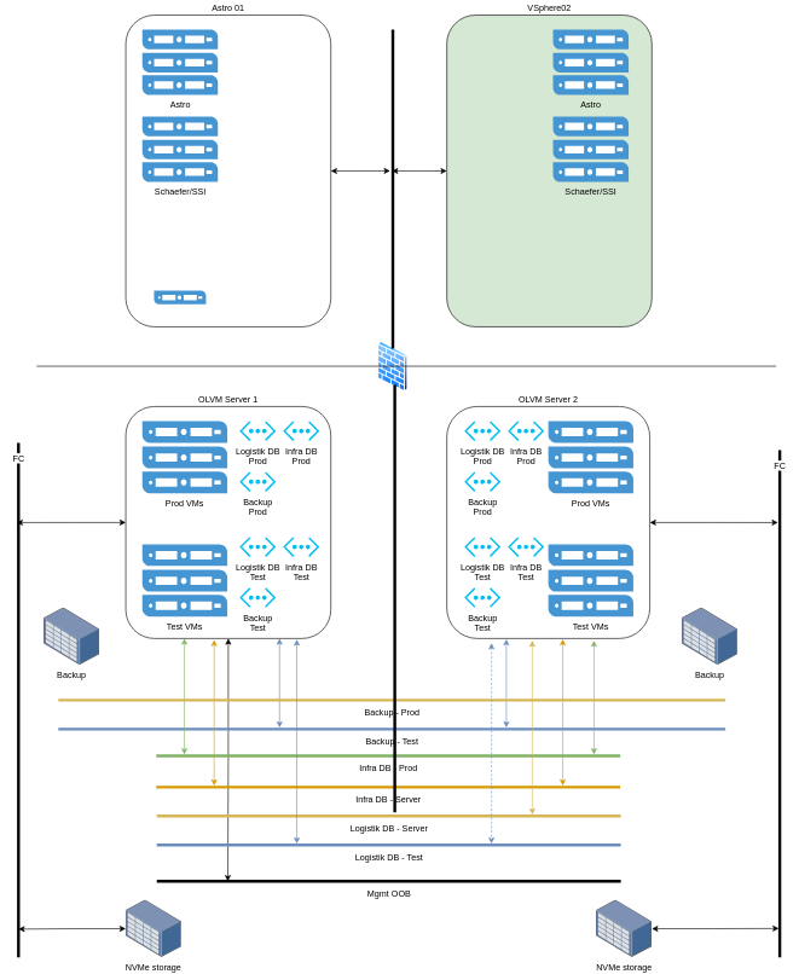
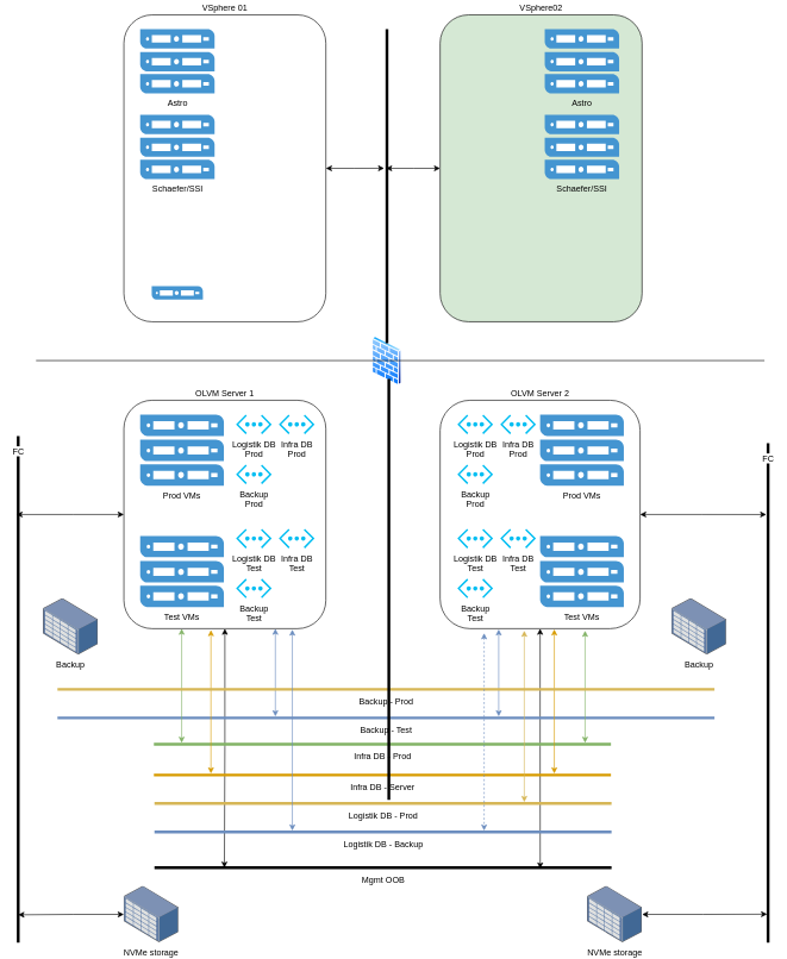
  <mxCell id="0" />
  <mxCell id="1" parent="0" />
  <mxCell id="2" style="edgeStyle=orthogonalEdgeStyle;rounded=0;orthogonalLoop=1;jettySize=auto;html=1;entryX=0.155;entryY=0.75;entryDx=0;entryDy=0;entryPerimeter=0;startArrow=classic;startFill=1;strokeColor=default;" edge="1" parent="1" source="4" target="33"><mxGeometry relative="1" as="geometry" /></mxCell>
  <mxCell id="3" style="edgeStyle=orthogonalEdgeStyle;rounded=0;orthogonalLoop=1;jettySize=auto;html=1;entryX=0.153;entryY=0.5;entryDx=0;entryDy=0;entryPerimeter=0;startArrow=classic;startFill=1;strokeColor=default;" edge="1" parent="1" source="4" target="19"><mxGeometry relative="1" as="geometry" /></mxCell>
  <mxCell id="4" value="OLVM Server 1" style="rounded=1;whiteSpace=wrap;html=1;verticalAlign=bottom;labelPosition=center;verticalLabelPosition=top;align=center;arcSize=14;" vertex="1" parent="1"><mxGeometry x="173" y="560" width="282.8" height="320" as="geometry" /></mxCell>
  <mxCell id="5" value="Prod VMs" style="pointerEvents=1;shadow=0;dashed=0;html=1;strokeColor=none;fillColor=#4495D1;labelPosition=center;verticalLabelPosition=bottom;verticalAlign=top;align=center;outlineConnect=0;shape=mxgraph.veeam.server_stack;" vertex="1" parent="1"><mxGeometry x="195.8" y="580" width="117.2" height="99.6" as="geometry" /></mxCell>
  <mxCell id="6" value="Test VMs" style="pointerEvents=1;shadow=0;dashed=0;html=1;strokeColor=none;fillColor=#4495D1;labelPosition=center;verticalLabelPosition=bottom;verticalAlign=top;align=center;outlineConnect=0;shape=mxgraph.veeam.server_stack;" vertex="1" parent="1"><mxGeometry x="195.8" y="750" width="117.2" height="99.6" as="geometry" /></mxCell>
  <mxCell id="7" style="edgeStyle=orthogonalEdgeStyle;rounded=0;orthogonalLoop=1;jettySize=auto;html=1;entryX=0.143;entryY=0.75;entryDx=0;entryDy=0;entryPerimeter=0;startArrow=classic;startFill=1;strokeColor=default;" edge="1" parent="1" source="9" target="34"><mxGeometry relative="1" as="geometry" /></mxCell>
+ <mxCell id="8" style="edgeStyle=orthogonalEdgeStyle;rounded=0;orthogonalLoop=1;jettySize=auto;html=1;startArrow=classic;startFill=1;strokeColor=default;entryX=0.844;entryY=0.625;entryDx=0;entryDy=0;entryPerimeter=0;" edge="1" parent="1" source="9" target="19"><mxGeometry relative="1" as="geometry"><mxPoint x="756" y="1180" as="targetPoint" /></mxGeometry></mxCell>
  <mxCell id="9" value="OLVM Server 2" style="rounded=1;whiteSpace=wrap;html=1;verticalAlign=bottom;labelPosition=center;verticalLabelPosition=top;align=center;" vertex="1" parent="1"><mxGeometry x="615.8" y="560" width="280" height="320" as="geometry" /></mxCell>
  <mxCell id="10" value="Prod VMs" style="pointerEvents=1;shadow=0;dashed=0;html=1;strokeColor=none;fillColor=#4495D1;labelPosition=center;verticalLabelPosition=bottom;verticalAlign=top;align=center;outlineConnect=0;shape=mxgraph.veeam.server_stack;" vertex="1" parent="1"><mxGeometry x="755.8" y="580" width="117.2" height="99.6" as="geometry" /></mxCell>
  <mxCell id="11" value="Test VMs" style="pointerEvents=1;shadow=0;dashed=0;html=1;strokeColor=none;fillColor=#4495D1;labelPosition=center;verticalLabelPosition=bottom;verticalAlign=top;align=center;outlineConnect=0;shape=mxgraph.veeam.server_stack;" vertex="1" parent="1"><mxGeometry x="755.8" y="750" width="117.2" height="99.6" as="geometry" /></mxCell>
  <mxCell id="12" value="Backup - Test" style="line;strokeWidth=4;html=1;perimeter=backbonePerimeter;points=[];outlineConnect=0;fillColor=#dae8fc;strokeColor=#6c8ebf;" vertex="1" parent="1"><mxGeometry x="80" y="1000" width="920" height="10" as="geometry" /></mxCell>
  <mxCell id="13" value="Infra DB - Prod" style="line;strokeWidth=4;html=1;perimeter=backbonePerimeter;points=[];outlineConnect=0;fillColor=#d5e8d4;strokeColor=#82b366;" vertex="1" parent="1"><mxGeometry x="215" y="1037" width="640" height="10" as="geometry" /></mxCell>
  <mxCell id="14" value="Infra DB - Server" style="line;strokeWidth=4;html=1;perimeter=backbonePerimeter;points=[];outlineConnect=0;fillColor=#ffe6cc;strokeColor=#d79b00;" vertex="1" parent="1"><mxGeometry x="215" y="1080" width="640" height="10" as="geometry" /></mxCell>
- <mxCell id="15" value="Logistik DB - Server" style="line;strokeWidth=4;html=1;perimeter=backbonePerimeter;points=[];outlineConnect=0;fillColor=#fff2cc;strokeColor=#d6b656;" vertex="1" parent="1"><mxGeometry x="215.8" y="1120" width="640" height="10" as="geometry" /></mxCell>
+ <mxCell id="15" value="Logistik DB - Prod" style="line;strokeWidth=4;html=1;perimeter=backbonePerimeter;points=[];outlineConnect=0;fillColor=#fff2cc;strokeColor=#d6b656;" vertex="1" parent="1"><mxGeometry x="215.8" y="1120" width="640" height="10" as="geometry" /></mxCell>
  <mxCell id="16" value="Logistik DB&lt;br&gt;Prod" style="verticalLabelPosition=bottom;html=1;verticalAlign=top;align=center;strokeColor=none;fillColor=#00BEF2;shape=mxgraph.azure.virtual_network;pointerEvents=1;" vertex="1" parent="1"><mxGeometry x="640" y="580" width="50" height="27.5" as="geometry" /></mxCell>
  <mxCell id="17" value="Infra DB&lt;br&gt;Prod" style="verticalLabelPosition=bottom;html=1;verticalAlign=top;align=center;strokeColor=none;fillColor=#00BEF2;shape=mxgraph.azure.virtual_network;pointerEvents=1;" vertex="1" parent="1"><mxGeometry x="700" y="580" width="50" height="27.5" as="geometry" /></mxCell>
  <mxCell id="18" value="Logistik DB&lt;br&gt;Test" style="verticalLabelPosition=bottom;html=1;verticalAlign=top;align=center;strokeColor=none;fillColor=#00BEF2;shape=mxgraph.azure.virtual_network;pointerEvents=1;" vertex="1" parent="1"><mxGeometry x="640" y="740" width="50" height="27.5" as="geometry" /></mxCell>
  <mxCell id="19" value="Mgmt OOB" style="line;strokeWidth=4;html=1;perimeter=backbonePerimeter;points=[];outlineConnect=0;fillColor=none;" vertex="1" parent="1"><mxGeometry x="215.8" y="1210" width="640" height="10" as="geometry" /></mxCell>
  <mxCell id="20" value="" style="endArrow=classic;startArrow=classic;html=1;rounded=0;exitX=0.75;exitY=1;exitDx=0;exitDy=0;fillColor=#dae8fc;strokeColor=#6c8ebf;" edge="1" parent="1" source="4" target="12"><mxGeometry width="50" height="50" relative="1" as="geometry"><mxPoint x="495.8" y="850" as="sourcePoint" /><mxPoint x="545.8" y="800" as="targetPoint" /></mxGeometry></mxCell>
  <mxCell id="21" value="" style="endArrow=classic;startArrow=classic;html=1;rounded=0;exitX=0.293;exitY=1.003;exitDx=0;exitDy=0;fillColor=#dae8fc;strokeColor=#6c8ebf;exitPerimeter=0;" edge="1" parent="1" source="9" target="12"><mxGeometry width="50" height="50" relative="1" as="geometry"><mxPoint x="395.1" y="890" as="sourcePoint" /><mxPoint x="395.1" y="973" as="targetPoint" /></mxGeometry></mxCell>
  <mxCell id="22" value="" style="endArrow=classic;startArrow=classic;html=1;rounded=0;strokeColor=#82b366;entryX=0.286;entryY=1;entryDx=0;entryDy=0;entryPerimeter=0;fillColor=#d5e8d4;" edge="1" parent="1" source="13" target="4"><mxGeometry width="50" height="50" relative="1" as="geometry"><mxPoint x="495.8" y="850" as="sourcePoint" /><mxPoint x="545.8" y="800" as="targetPoint" /></mxGeometry></mxCell>
  <mxCell id="23" value="" style="endArrow=classic;startArrow=classic;html=1;rounded=0;strokeColor=#82b366;entryX=0.725;entryY=1.009;entryDx=0;entryDy=0;entryPerimeter=0;fillColor=#d5e8d4;" edge="1" parent="1" source="13" target="9"><mxGeometry width="50" height="50" relative="1" as="geometry"><mxPoint x="263.881" y="1013" as="sourcePoint" /><mxPoint x="263.881" y="890" as="targetPoint" /></mxGeometry></mxCell>
  <mxCell id="24" value="" style="endArrow=classic;startArrow=classic;html=1;rounded=0;strokeColor=#d79b00;entryX=0.431;entryY=1.006;entryDx=0;entryDy=0;entryPerimeter=0;fillColor=#ffe6cc;" edge="1" parent="1" source="14" target="4"><mxGeometry width="50" height="50" relative="1" as="geometry"><mxPoint x="495.8" y="850" as="sourcePoint" /><mxPoint x="545.8" y="800" as="targetPoint" /></mxGeometry></mxCell>
  <mxCell id="25" value="" style="endArrow=classic;startArrow=classic;html=1;rounded=0;strokeColor=#d79b00;fillColor=#ffe6cc;entryX=0.571;entryY=1.003;entryDx=0;entryDy=0;entryPerimeter=0;" edge="1" parent="1" source="14" target="9"><mxGeometry width="50" height="50" relative="1" as="geometry"><mxPoint x="775.8" y="1020" as="sourcePoint" /><mxPoint x="775.8" y="910" as="targetPoint" /></mxGeometry></mxCell>
  <mxCell id="26" value="" style="endArrow=classic;startArrow=classic;html=1;rounded=0;strokeColor=#d6b656;exitX=0.421;exitY=1.009;exitDx=0;exitDy=0;exitPerimeter=0;fillColor=#fff2cc;" edge="1" parent="1" source="9" target="15"><mxGeometry width="50" height="50" relative="1" as="geometry"><mxPoint x="348.721" y="891.92" as="sourcePoint" /><mxPoint x="348.721" y="1093" as="targetPoint" /></mxGeometry></mxCell>
  <mxCell id="27" style="edgeStyle=orthogonalEdgeStyle;rounded=0;orthogonalLoop=1;jettySize=auto;html=1;entryX=0.443;entryY=0.885;entryDx=0;entryDy=0;entryPerimeter=0;startArrow=classic;startFill=1;strokeColor=default;" edge="1" parent="1" source="28" target="55"><mxGeometry relative="1" as="geometry" /></mxCell>
- <mxCell id="28" value="Astro 01" style="rounded=1;whiteSpace=wrap;html=1;verticalAlign=bottom;labelPosition=center;verticalLabelPosition=top;align=center;arcSize=14;" vertex="1" parent="1"><mxGeometry x="173" y="20" width="282.8" height="430" as="geometry" /></mxCell>
+ <mxCell id="28" value="VSphere 01" style="rounded=1;whiteSpace=wrap;html=1;verticalAlign=bottom;labelPosition=center;verticalLabelPosition=top;align=center;arcSize=14;" vertex="1" parent="1"><mxGeometry x="173" y="20" width="282.8" height="430" as="geometry" /></mxCell>
  <mxCell id="29" style="edgeStyle=orthogonalEdgeStyle;rounded=0;orthogonalLoop=1;jettySize=auto;html=1;startArrow=classic;startFill=1;strokeColor=default;" edge="1" parent="1" source="30"><mxGeometry relative="1" as="geometry"><mxPoint x="540" y="235" as="targetPoint" /></mxGeometry></mxCell>
  <mxCell id="30" value="VSphere02" style="rounded=1;whiteSpace=wrap;html=1;verticalAlign=bottom;labelPosition=center;verticalLabelPosition=top;align=center;arcSize=14;fillColor=#d5e8d4;" vertex="1" parent="1"><mxGeometry x="615.8" y="20" width="282.8" height="430" as="geometry" /></mxCell>
- <mxCell id="31" value="Logistik DB - Test" style="line;strokeWidth=4;html=1;perimeter=backbonePerimeter;points=[];outlineConnect=0;fillColor=#dae8fc;strokeColor=#6c8ebf;" vertex="1" parent="1"><mxGeometry x="215.8" y="1160" width="640" height="10" as="geometry" /></mxCell>
+ <mxCell id="31" value="Logistik DB - Backup" style="line;strokeWidth=4;html=1;perimeter=backbonePerimeter;points=[];outlineConnect=0;fillColor=#dae8fc;strokeColor=#6c8ebf;" vertex="1" parent="1"><mxGeometry x="215.8" y="1160" width="640" height="10" as="geometry" /></mxCell>
  <mxCell id="32" value="Backup - Prod" style="line;strokeWidth=4;html=1;perimeter=backbonePerimeter;points=[];outlineConnect=0;fillColor=#fff2cc;strokeColor=#d6b656;" vertex="1" parent="1"><mxGeometry x="80" y="960" width="920" height="10" as="geometry" /></mxCell>
  <mxCell id="33" value="FC" style="line;strokeWidth=4;direction=south;html=1;perimeter=backbonePerimeter;points=[];outlineConnect=0;fillColor=#000000;" vertex="1" parent="1"><mxGeometry x="20" y="610" width="10" height="710" as="geometry" /></mxCell>
  <mxCell id="34" value="FC" style="line;strokeWidth=4;direction=south;html=1;perimeter=backbonePerimeter;points=[];outlineConnect=0;fillColor=#000000;" vertex="1" parent="1"><mxGeometry x="1070" y="620" width="10" height="700" as="geometry" /></mxCell>
  <mxCell id="35" value="Infra DB&lt;br&gt;Test" style="verticalLabelPosition=bottom;html=1;verticalAlign=top;align=center;strokeColor=none;fillColor=#00BEF2;shape=mxgraph.azure.virtual_network;pointerEvents=1;" vertex="1" parent="1"><mxGeometry x="700" y="740" width="50" height="27.5" as="geometry" /></mxCell>
  <mxCell id="36" value="Backup&lt;br&gt;Prod" style="verticalLabelPosition=bottom;html=1;verticalAlign=top;align=center;strokeColor=none;fillColor=#00BEF2;shape=mxgraph.azure.virtual_network;pointerEvents=1;" vertex="1" parent="1"><mxGeometry x="640" y="650" width="50" height="27.5" as="geometry" /></mxCell>
  <mxCell id="37" value="Backup&lt;br&gt;Test" style="verticalLabelPosition=bottom;html=1;verticalAlign=top;align=center;strokeColor=none;fillColor=#00BEF2;shape=mxgraph.azure.virtual_network;pointerEvents=1;" vertex="1" parent="1"><mxGeometry x="640" y="810" width="50" height="27.5" as="geometry" /></mxCell>
  <mxCell id="38" value="Logistik DB&lt;br&gt;Prod" style="verticalLabelPosition=bottom;html=1;verticalAlign=top;align=center;strokeColor=none;fillColor=#00BEF2;shape=mxgraph.azure.virtual_network;pointerEvents=1;" vertex="1" parent="1"><mxGeometry x="330" y="580" width="50" height="27.5" as="geometry" /></mxCell>
  <mxCell id="39" value="Infra DB&lt;br&gt;Prod" style="verticalLabelPosition=bottom;html=1;verticalAlign=top;align=center;strokeColor=none;fillColor=#00BEF2;shape=mxgraph.azure.virtual_network;pointerEvents=1;" vertex="1" parent="1"><mxGeometry x="390" y="580" width="50" height="27.5" as="geometry" /></mxCell>
  <mxCell id="40" value="Logistik DB&lt;br&gt;Test" style="verticalLabelPosition=bottom;html=1;verticalAlign=top;align=center;strokeColor=none;fillColor=#00BEF2;shape=mxgraph.azure.virtual_network;pointerEvents=1;" vertex="1" parent="1"><mxGeometry x="330" y="740" width="50" height="27.5" as="geometry" /></mxCell>
  <mxCell id="41" value="Infra DB&lt;br&gt;Test" style="verticalLabelPosition=bottom;html=1;verticalAlign=top;align=center;strokeColor=none;fillColor=#00BEF2;shape=mxgraph.azure.virtual_network;pointerEvents=1;" vertex="1" parent="1"><mxGeometry x="390" y="740" width="50" height="27.5" as="geometry" /></mxCell>
  <mxCell id="42" value="Backup&lt;br&gt;Prod" style="verticalLabelPosition=bottom;html=1;verticalAlign=top;align=center;strokeColor=none;fillColor=#00BEF2;shape=mxgraph.azure.virtual_network;pointerEvents=1;" vertex="1" parent="1"><mxGeometry x="330" y="650" width="50" height="27.5" as="geometry" /></mxCell>
  <mxCell id="43" value="Backup&lt;br&gt;Test" style="verticalLabelPosition=bottom;html=1;verticalAlign=top;align=center;strokeColor=none;fillColor=#00BEF2;shape=mxgraph.azure.virtual_network;pointerEvents=1;" vertex="1" parent="1"><mxGeometry x="330" y="810" width="50" height="27.5" as="geometry" /></mxCell>
  <mxCell id="44" value="" style="aspect=fixed;perimeter=ellipsePerimeter;html=1;align=center;shadow=0;dashed=0;spacingTop=3;image;image=img/lib/active_directory/firewall.svg;fillColor=#000000;" vertex="1" parent="1"><mxGeometry x="520" y="470" width="42.7" height="70" as="geometry" /></mxCell>
  <mxCell id="45" value="" style="endArrow=none;html=1;rounded=0;strokeColor=default;" edge="1" parent="1"><mxGeometry width="50" height="50" relative="1" as="geometry"><mxPoint x="50" y="504.38" as="sourcePoint" /><mxPoint x="1070" y="504.38" as="targetPoint" /></mxGeometry></mxCell>
  <mxCell id="46" value="Astro" style="pointerEvents=1;shadow=0;dashed=0;html=1;strokeColor=none;fillColor=#4495D1;labelPosition=center;verticalLabelPosition=bottom;verticalAlign=top;align=center;outlineConnect=0;shape=mxgraph.veeam.server_stack;" vertex="1" parent="1"><mxGeometry x="195.8" y="40" width="104.2" height="90" as="geometry" /></mxCell>
  <mxCell id="47" value="Schaefer/SSI" style="pointerEvents=1;shadow=0;dashed=0;html=1;strokeColor=none;fillColor=#4495D1;labelPosition=center;verticalLabelPosition=bottom;verticalAlign=top;align=center;outlineConnect=0;shape=mxgraph.veeam.server_stack;" vertex="1" parent="1"><mxGeometry x="195.8" y="160" width="104.2" height="90" as="geometry" /></mxCell>
  <mxCell id="48" style="edgeStyle=orthogonalEdgeStyle;rounded=0;orthogonalLoop=1;jettySize=auto;html=1;entryX=0.945;entryY=0.5;entryDx=0;entryDy=0;entryPerimeter=0;startArrow=classic;startFill=1;strokeColor=default;" edge="1" parent="1" source="49" target="33"><mxGeometry relative="1" as="geometry" /></mxCell>
  <mxCell id="49" value="NVMe storage" style="points=[];aspect=fixed;html=1;align=center;shadow=0;dashed=0;image;image=img/lib/allied_telesis/storage/Datacenter_Server_Storage_Unit_Large.svg;fillColor=#000000;" vertex="1" parent="1"><mxGeometry x="173" y="1240.8" width="76.8" height="79.2" as="geometry" /></mxCell>
  <mxCell id="50" style="edgeStyle=orthogonalEdgeStyle;rounded=0;orthogonalLoop=1;jettySize=auto;html=1;entryX=0.943;entryY=0.625;entryDx=0;entryDy=0;entryPerimeter=0;startArrow=classic;startFill=1;strokeColor=default;" edge="1" parent="1" source="51" target="34"><mxGeometry relative="1" as="geometry" /></mxCell>
  <mxCell id="51" value="NVMe storage" style="points=[];aspect=fixed;html=1;align=center;shadow=0;dashed=0;image;image=img/lib/allied_telesis/storage/Datacenter_Server_Storage_Unit_Large.svg;fillColor=#000000;" vertex="1" parent="1"><mxGeometry x="821.8" y="1240.8" width="76.8" height="79.2" as="geometry" /></mxCell>
  <mxCell id="52" value="" style="endArrow=classic;startArrow=classic;html=1;rounded=0;exitX=0.834;exitY=1.004;exitDx=0;exitDy=0;fillColor=#dae8fc;strokeColor=#6c8ebf;exitPerimeter=0;" edge="1" parent="1" source="4" target="31"><mxGeometry width="50" height="50" relative="1" as="geometry"><mxPoint x="395.1" y="890" as="sourcePoint" /><mxPoint x="395.1" y="1013" as="targetPoint" /></mxGeometry></mxCell>
  <mxCell id="53" value="" style="endArrow=classic;startArrow=classic;html=1;rounded=0;exitX=0.22;exitY=1.02;exitDx=0;exitDy=0;fillColor=#dae8fc;strokeColor=#6c8ebf;exitPerimeter=0;dashed=1;" edge="1" parent="1" source="9" target="31"><mxGeometry width="50" height="50" relative="1" as="geometry"><mxPoint x="418.855" y="891.28" as="sourcePoint" /><mxPoint x="680" y="1140" as="targetPoint" /></mxGeometry></mxCell>
  <mxCell id="54" value="" style="line;strokeWidth=4;direction=south;html=1;perimeter=backbonePerimeter;points=[];outlineConnect=0;fillColor=#000000;" vertex="1" parent="1"><mxGeometry x="539" y="530" width="10" height="590" as="geometry" /></mxCell>
  <mxCell id="55" value="" style="line;strokeWidth=4;direction=south;html=1;perimeter=backbonePerimeter;points=[];outlineConnect=0;fillColor=#000000;" vertex="1" parent="1"><mxGeometry x="536.35" y="40" width="10" height="440" as="geometry" /></mxCell>
  <mxCell id="56" value="Astro" style="pointerEvents=1;shadow=0;dashed=0;html=1;strokeColor=none;fillColor=#4495D1;labelPosition=center;verticalLabelPosition=bottom;verticalAlign=top;align=center;outlineConnect=0;shape=mxgraph.veeam.server_stack;" vertex="1" parent="1"><mxGeometry x="762.3" y="40" width="104.2" height="90" as="geometry" /></mxCell>
  <mxCell id="57" value="Schaefer/SSI" style="pointerEvents=1;shadow=0;dashed=0;html=1;strokeColor=none;fillColor=#4495D1;labelPosition=center;verticalLabelPosition=bottom;verticalAlign=top;align=center;outlineConnect=0;shape=mxgraph.veeam.server_stack;" vertex="1" parent="1"><mxGeometry x="762.3" y="160" width="104.2" height="90" as="geometry" /></mxCell>
  <mxCell id="58" value="" style="pointerEvents=1;shadow=0;dashed=0;html=1;strokeColor=none;fillColor=#4495D1;labelPosition=center;verticalLabelPosition=bottom;verticalAlign=top;align=center;outlineConnect=0;shape=mxgraph.veeam.server;" vertex="1" parent="1"><mxGeometry x="212" y="400" width="71.6" height="18.8" as="geometry" /></mxCell>
  <mxCell id="59" value="Backup" style="points=[];aspect=fixed;html=1;align=center;shadow=0;dashed=0;image;image=img/lib/allied_telesis/storage/Datacenter_Server_Storage_Unit_Large.svg;fillColor=#000000;" vertex="1" parent="1"><mxGeometry x="940" y="837.5" width="76.8" height="79.2" as="geometry" /></mxCell>
  <mxCell id="60" value="Backup" style="points=[];aspect=fixed;html=1;align=center;shadow=0;dashed=0;image;image=img/lib/allied_telesis/storage/Datacenter_Server_Storage_Unit_Large.svg;fillColor=#000000;" vertex="1" parent="1"><mxGeometry x="60" y="837.5" width="76.8" height="79.2" as="geometry" /></mxCell>
